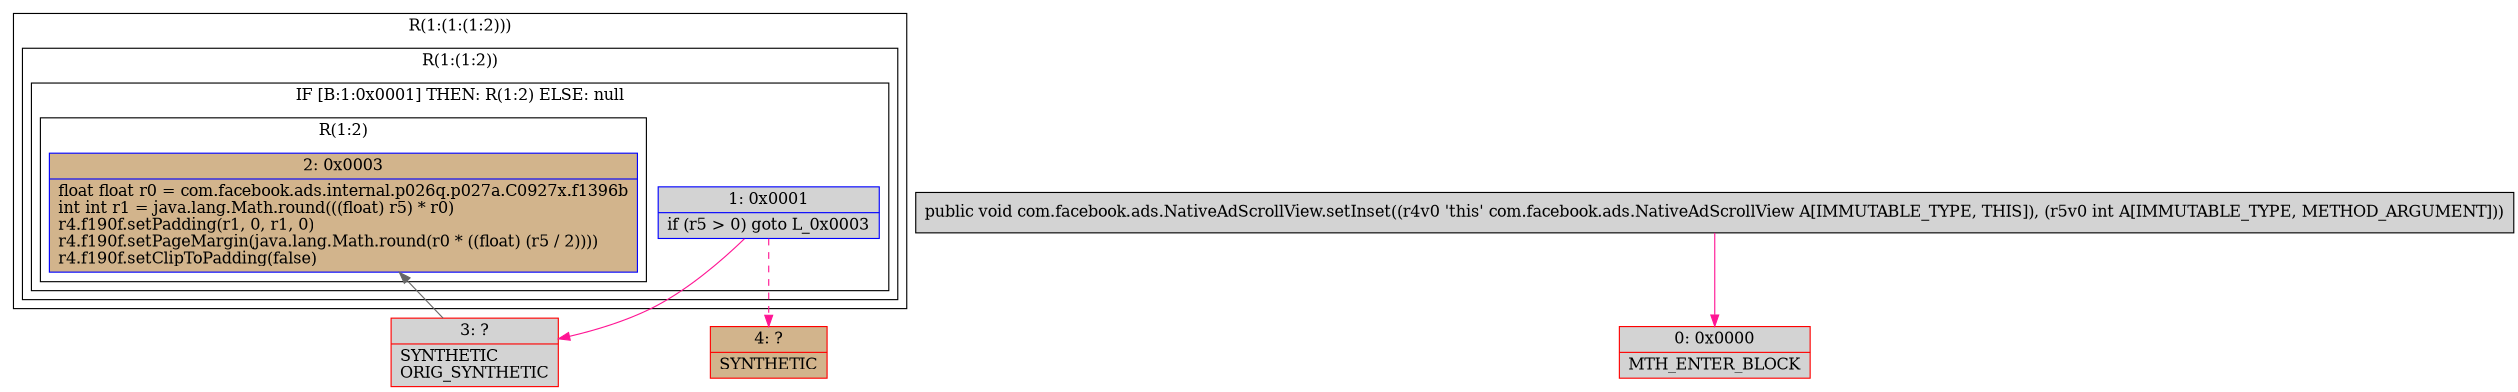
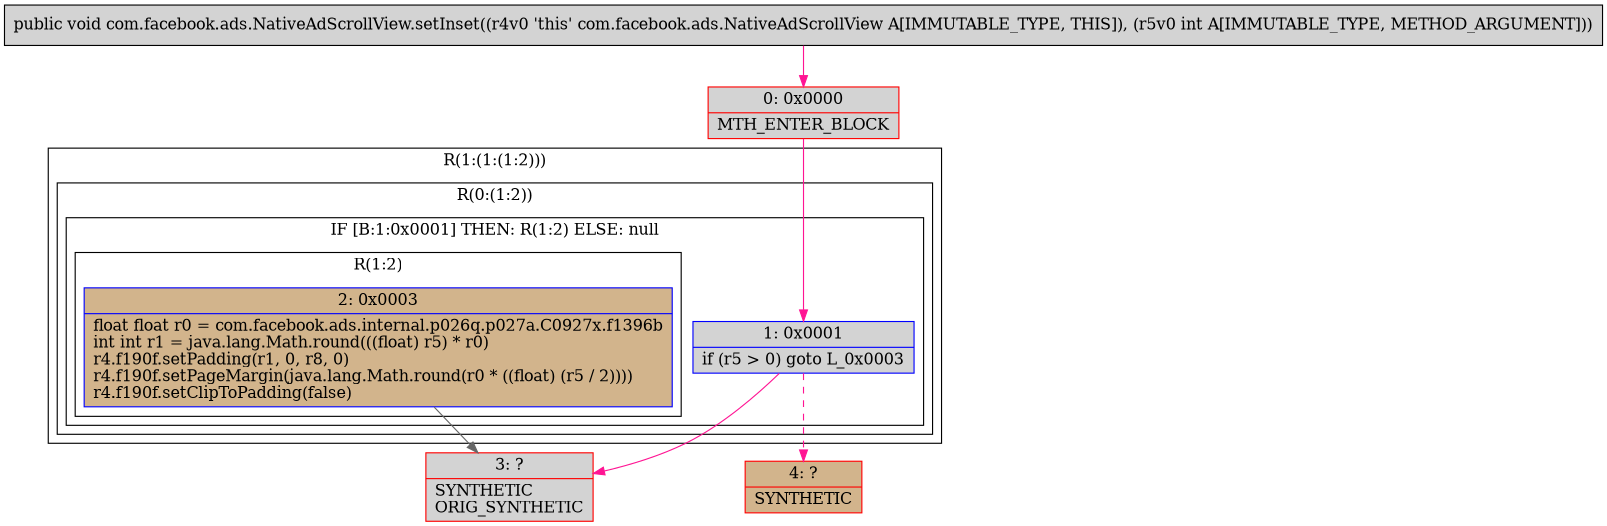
  digraph {
    node [color=red fillcolor=lightgrey shape=record style=filled]
    edge [color=deeppink style=solid]
-   n1 [color=blue fillcolor=tan label="{2\:\ 0x0003|float float r0 = com.facebook.ads.internal.p026q.p027a.C0927x.f1396b\lint int r1 = java.lang.Math.round(((float) r5) * r0)\lr4.f190f.setPadding(r1, 0, r1, 0)\lr4.f190f.setPageMargin(java.lang.Math.round(r0 * ((float) (r5 \/ 2))))\lr4.f190f.setClipToPadding(false)\l}"]
+   n1 [color=blue fillcolor=tan label="{2\:\ 0x0003|float float r0 = com.facebook.ads.internal.p026q.p027a.C0927x.f1396b\lint int r1 = java.lang.Math.round(((float) r5) * r0)\lr4.f190f.setPadding(r1, 0, r8, 0)\lr4.f190f.setPageMargin(java.lang.Math.round(r0 * ((float) (r5 \/ 2))))\lr4.f190f.setClipToPadding(false)\l}"]
    n2 [color=blue label="{1\:\ 0x0001|if (r5 \> 0) goto L_0x0003\l}"]
    n3 [label="{3\:\ ?|SYNTHETIC\lORIG_SYNTHETIC\l}"]
    n4 [fillcolor=tan label="{4\:\ ?|SYNTHETIC\l}"]
    n5 [label="{0\:\ 0x0000|MTH_ENTER_BLOCK\l}"]
    n6 [label="{public void com.facebook.ads.NativeAdScrollView.setInset((r4v0 'this' com.facebook.ads.NativeAdScrollView A[IMMUTABLE_TYPE, THIS]), (r5v0 int A[IMMUTABLE_TYPE, METHOD_ARGUMENT])) }" color=""]
    subgraph cluster_1 {
      label="R(1:(1:(1:2)))"
      subgraph cluster_2 {
-       label="R(1:(1:2))"
+       label="R(0:(1:2))"
        subgraph cluster_3 {
          label="IF [B:1:0x0001] THEN: R(1:2) ELSE: null"
          n2
          subgraph cluster_4 {
            label="R(1:2)"
            n1
          }
        }
      }
    }
-   n3 -> n1 [color=gray40]
+   n1 -> n3 [color=gray40]
    n2 -> n3
    n2 -> n4 [style=dashed]
+   n5 -> n2
    n6 -> n5
  }
